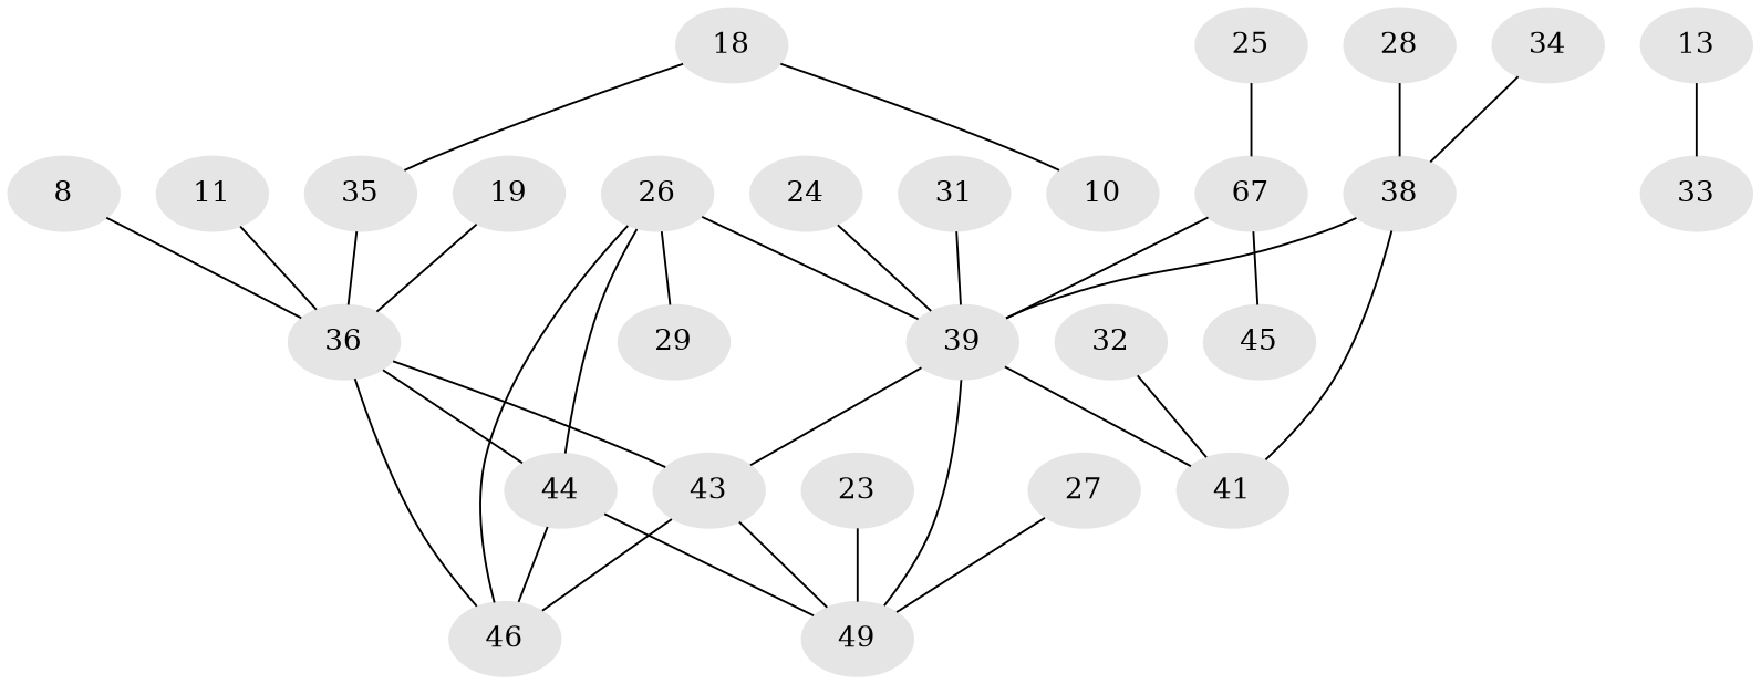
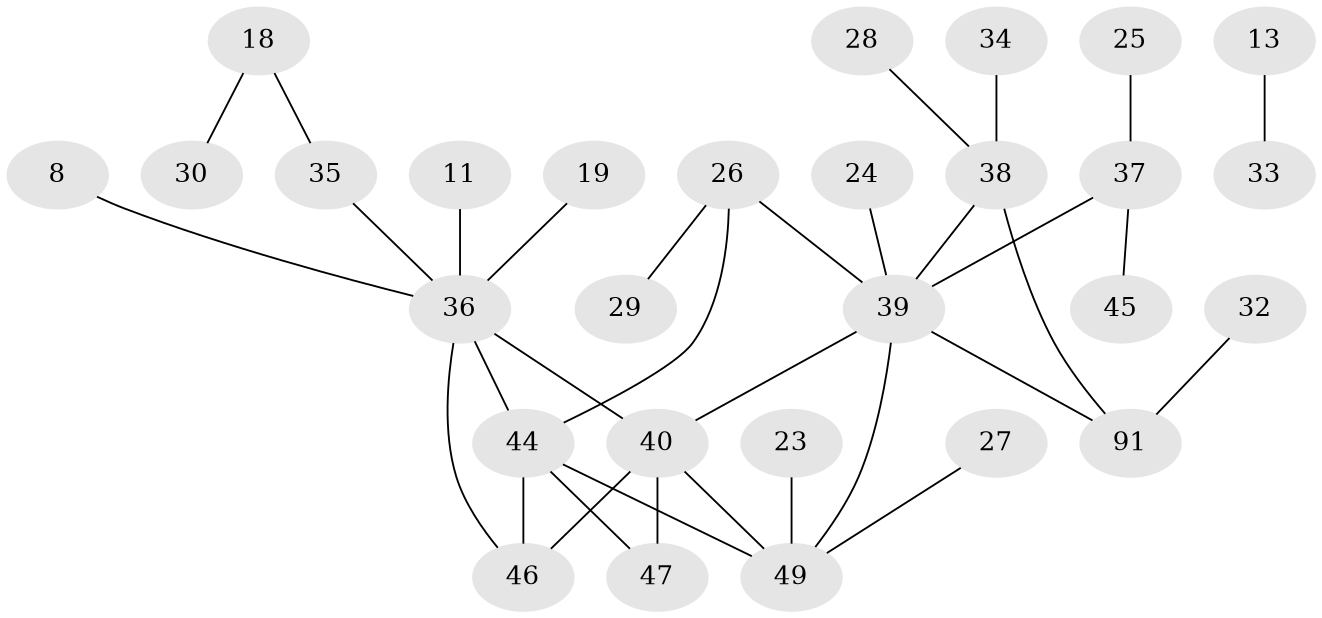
  graph {
    node [color=gray90 style=filled]
    edge [weight=1.0]
    8
    36
    44
    46
-   43
+   43 [label=40]
    11
    13
    33
    18
-   30 [label=10]
+   30
    35
    19
    23
    49
    24
    39
-   41
+   41 [label=91]
    25
-   37 [label=67]
+   37
    45
    26
    29
+   47
    27
    28
    38
-   31
    32
    34
    8 -- 36
    36 -- 44
    36 -- 46
    36 -- 43
    44 -- 46
    44 -- 49
+   44 -- 47
    43 -- 46
    43 -- 49
+   43 -- 47
    11 -- 36
    13 -- 33
    18 -- 30
    18 -- 35
    35 -- 36
    19 -- 36
    23 -- 49
    24 -- 39
    39 -- 43
    39 -- 49
    39 -- 41
    25 -- 37
    37 -- 39
    37 -- 45
    26 -- 44
-   26 -- 46
    26 -- 39
    26 -- 29
    27 -- 49
    28 -- 38
    38 -- 39
    38 -- 41
-   31 -- 39
    32 -- 41
    34 -- 38
  }
